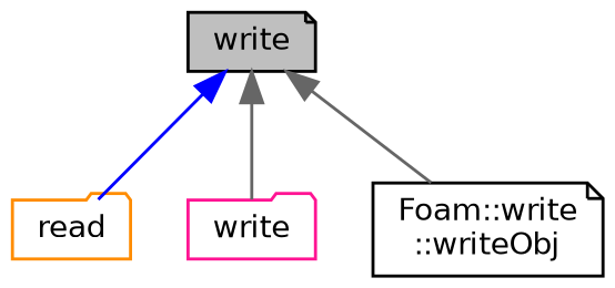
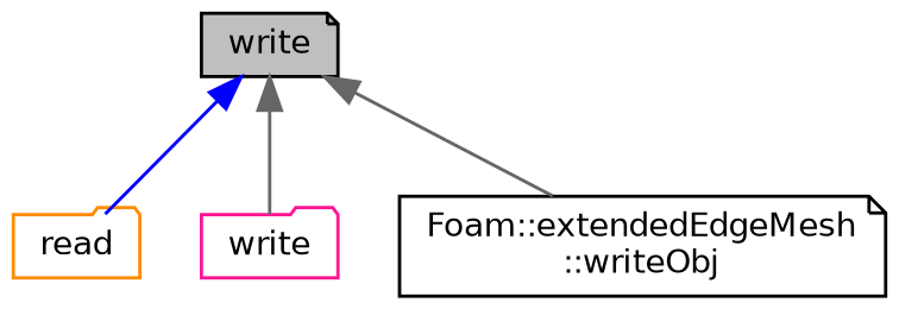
  digraph {
    rankdir=TB
    node [color=black fontname=Helvetica fontsize=10 shape=note]
    edge [color=gray40 dir=back fontname=Helvetica fontsize=10 labelfontname=Helvetica labelfontsize=10 style=solid]
    n1 [fillcolor=grey75 fontcolor=black height=0.2 label=write style=filled width=0.4]
    n2 [color=darkorange height=0.2 label=read shape=folder width=0.4]
    n3 [color=deeppink height=0.2 label=write shape=folder width=0.4]
-   n4 [height=0.2 label="Foam::write\l::writeObj" width=0.4]
+   n4 [height=0.2 label="Foam::extendedEdgeMesh\l::writeObj" width=0.4]
    n1 -> n2 [color=blue]
    n1 -> n3
    n1 -> n4
  }
